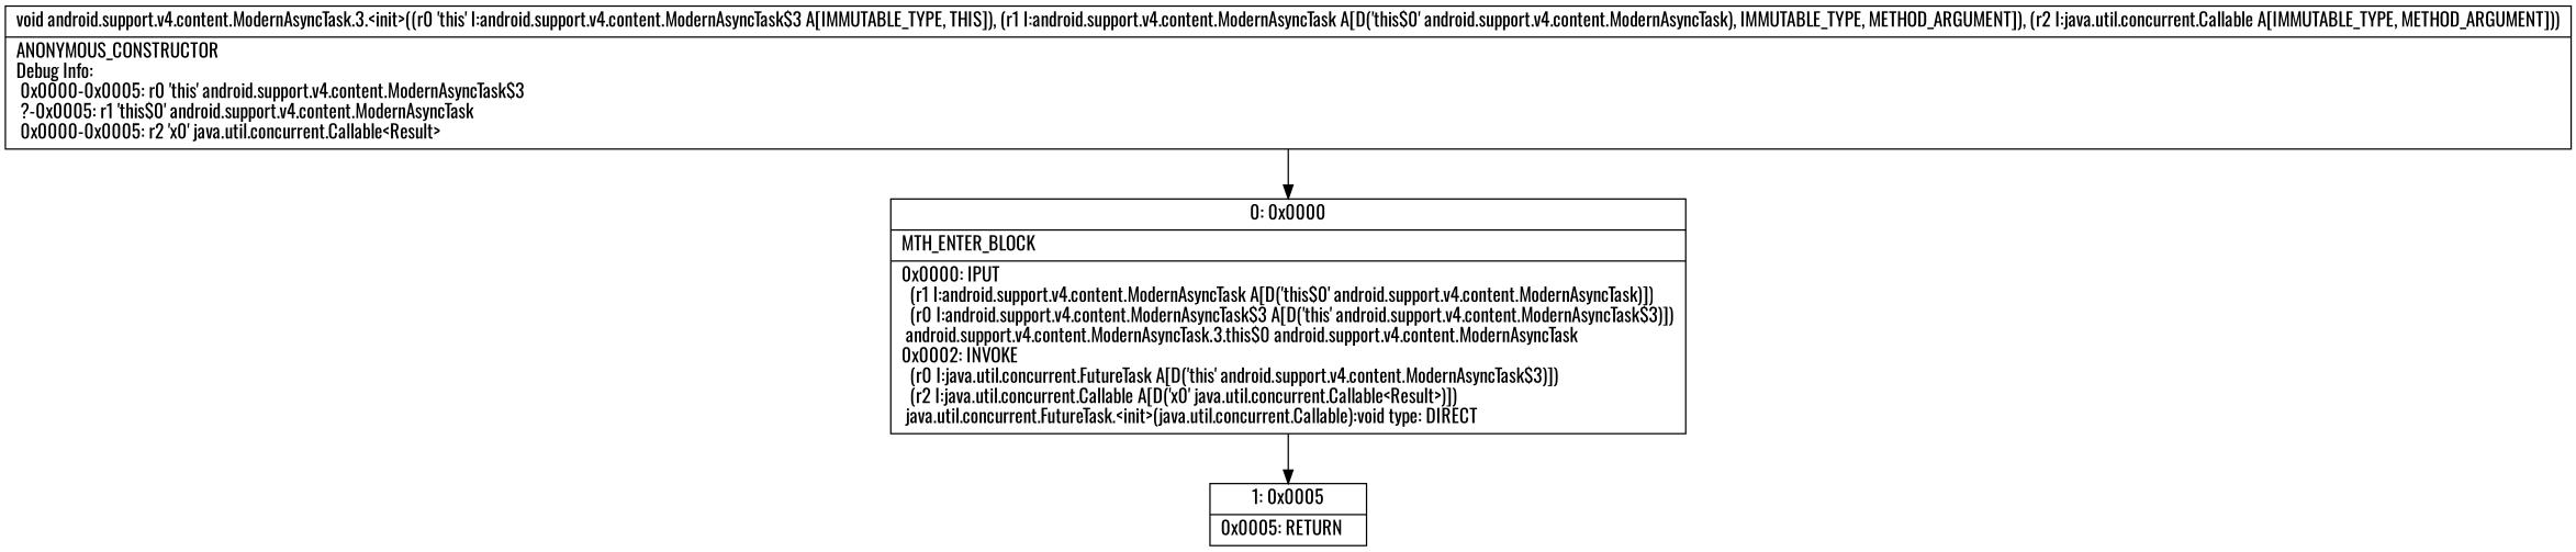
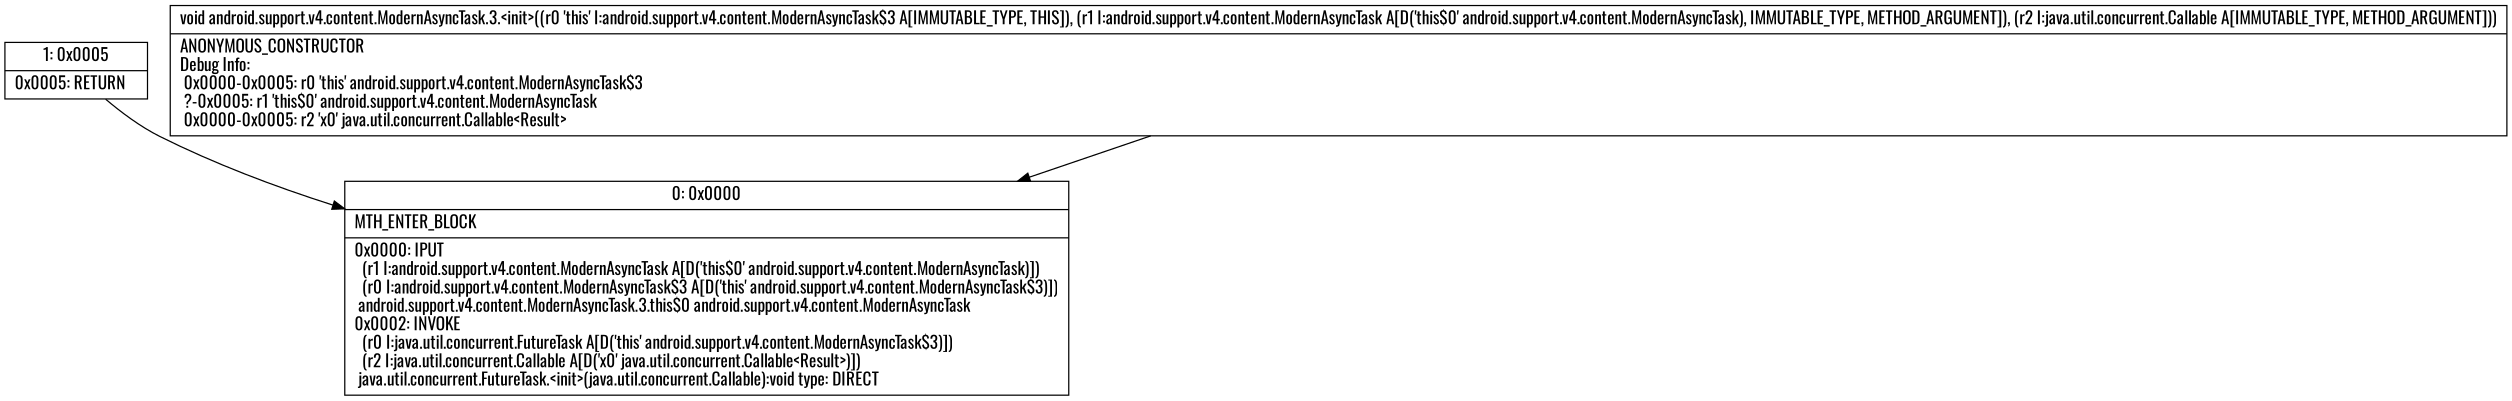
  digraph {
    fontname=Oswald
    node [shape=record fontname=Oswald]
    edge [fontname=Oswald]
    n1 [label="{0\:\ 0x0000|MTH_ENTER_BLOCK\l|0x0000: IPUT  \l  (r1 I:android.support.v4.content.ModernAsyncTask A[D('this$0' android.support.v4.content.ModernAsyncTask)])\l  (r0 I:android.support.v4.content.ModernAsyncTask$3 A[D('this' android.support.v4.content.ModernAsyncTask$3)])\l android.support.v4.content.ModernAsyncTask.3.this$0 android.support.v4.content.ModernAsyncTask \l0x0002: INVOKE  \l  (r0 I:java.util.concurrent.FutureTask A[D('this' android.support.v4.content.ModernAsyncTask$3)])\l  (r2 I:java.util.concurrent.Callable A[D('x0' java.util.concurrent.Callable\<Result\>)])\l java.util.concurrent.FutureTask.\<init\>(java.util.concurrent.Callable):void type: DIRECT \l}"]
    n2 [label="{1\:\ 0x0005|0x0005: RETURN   \l}"]
    n3 [label="{void android.support.v4.content.ModernAsyncTask.3.\<init\>((r0 'this' I:android.support.v4.content.ModernAsyncTask$3 A[IMMUTABLE_TYPE, THIS]), (r1 I:android.support.v4.content.ModernAsyncTask A[D('this$0' android.support.v4.content.ModernAsyncTask), IMMUTABLE_TYPE, METHOD_ARGUMENT]), (r2 I:java.util.concurrent.Callable A[IMMUTABLE_TYPE, METHOD_ARGUMENT]))  | ANONYMOUS_CONSTRUCTOR\lDebug Info:\l  0x0000\-0x0005: r0 'this' android.support.v4.content.ModernAsyncTask$3\l  ?\-0x0005: r1 'this$0' android.support.v4.content.ModernAsyncTask\l  0x0000\-0x0005: r2 'x0' java.util.concurrent.Callable\<Result\>\l}"]
-   n1 -> n2
+   n2 -> n1
    n3 -> n1
  }
